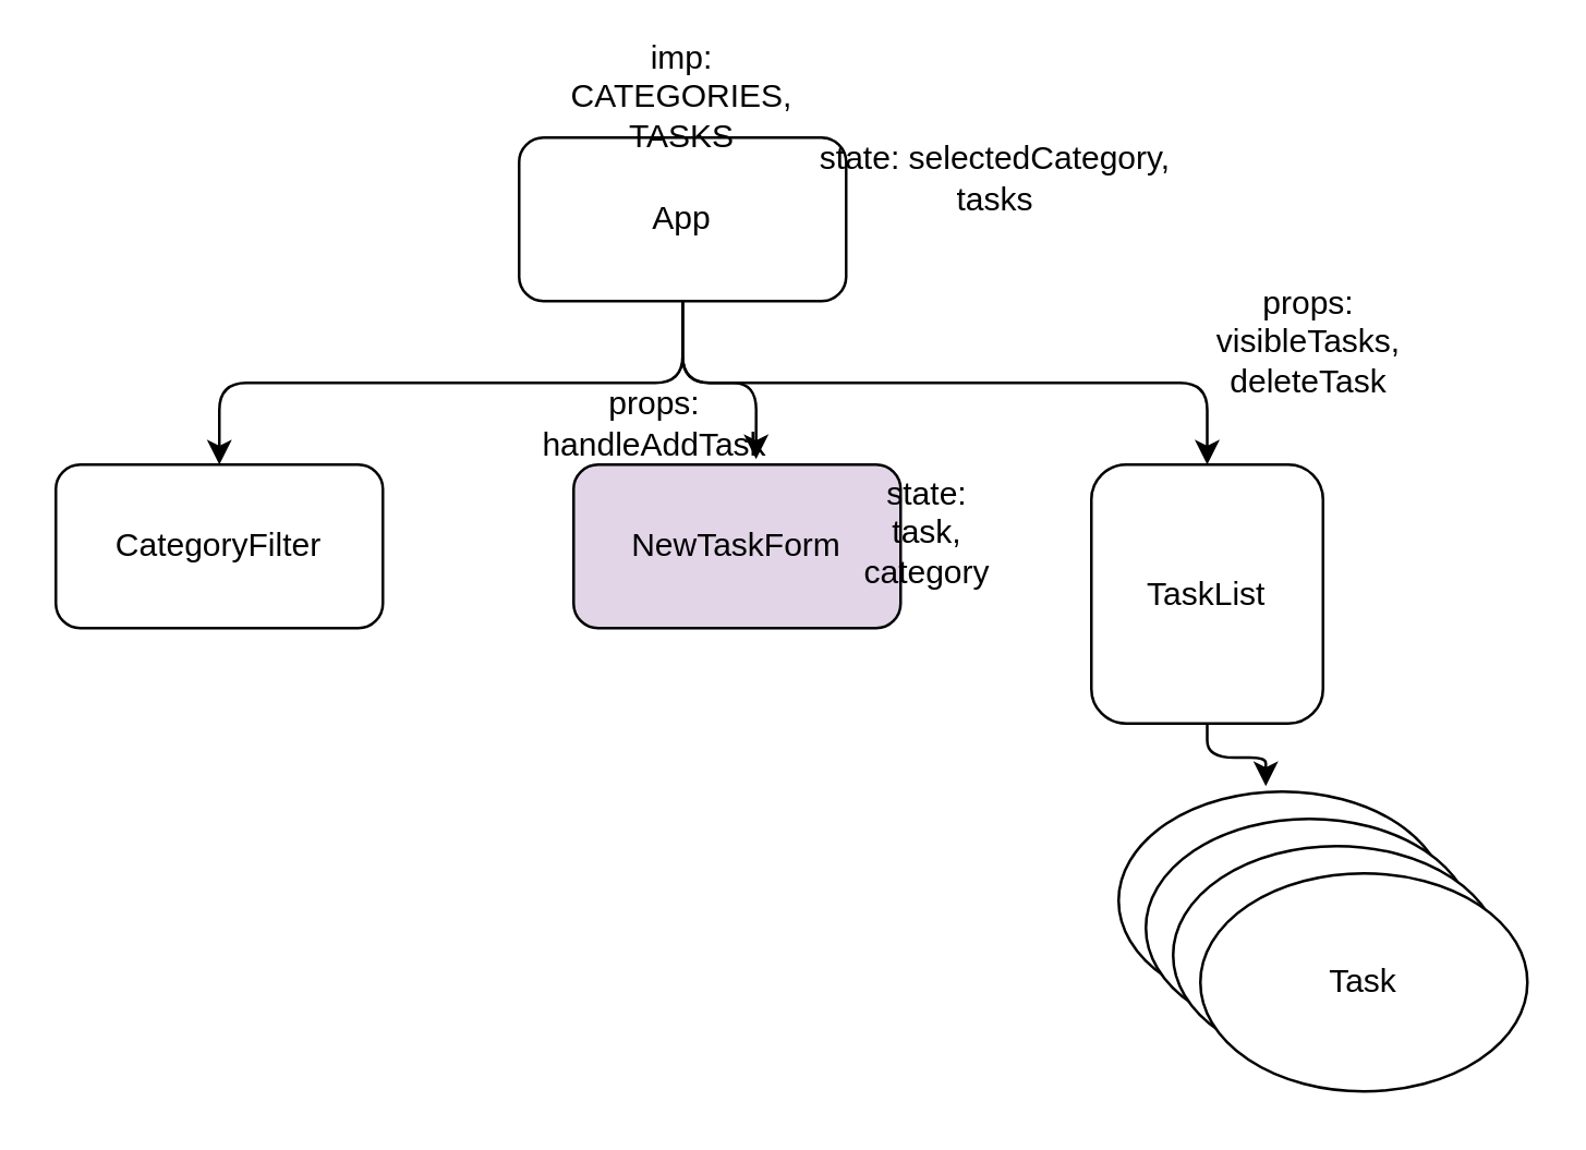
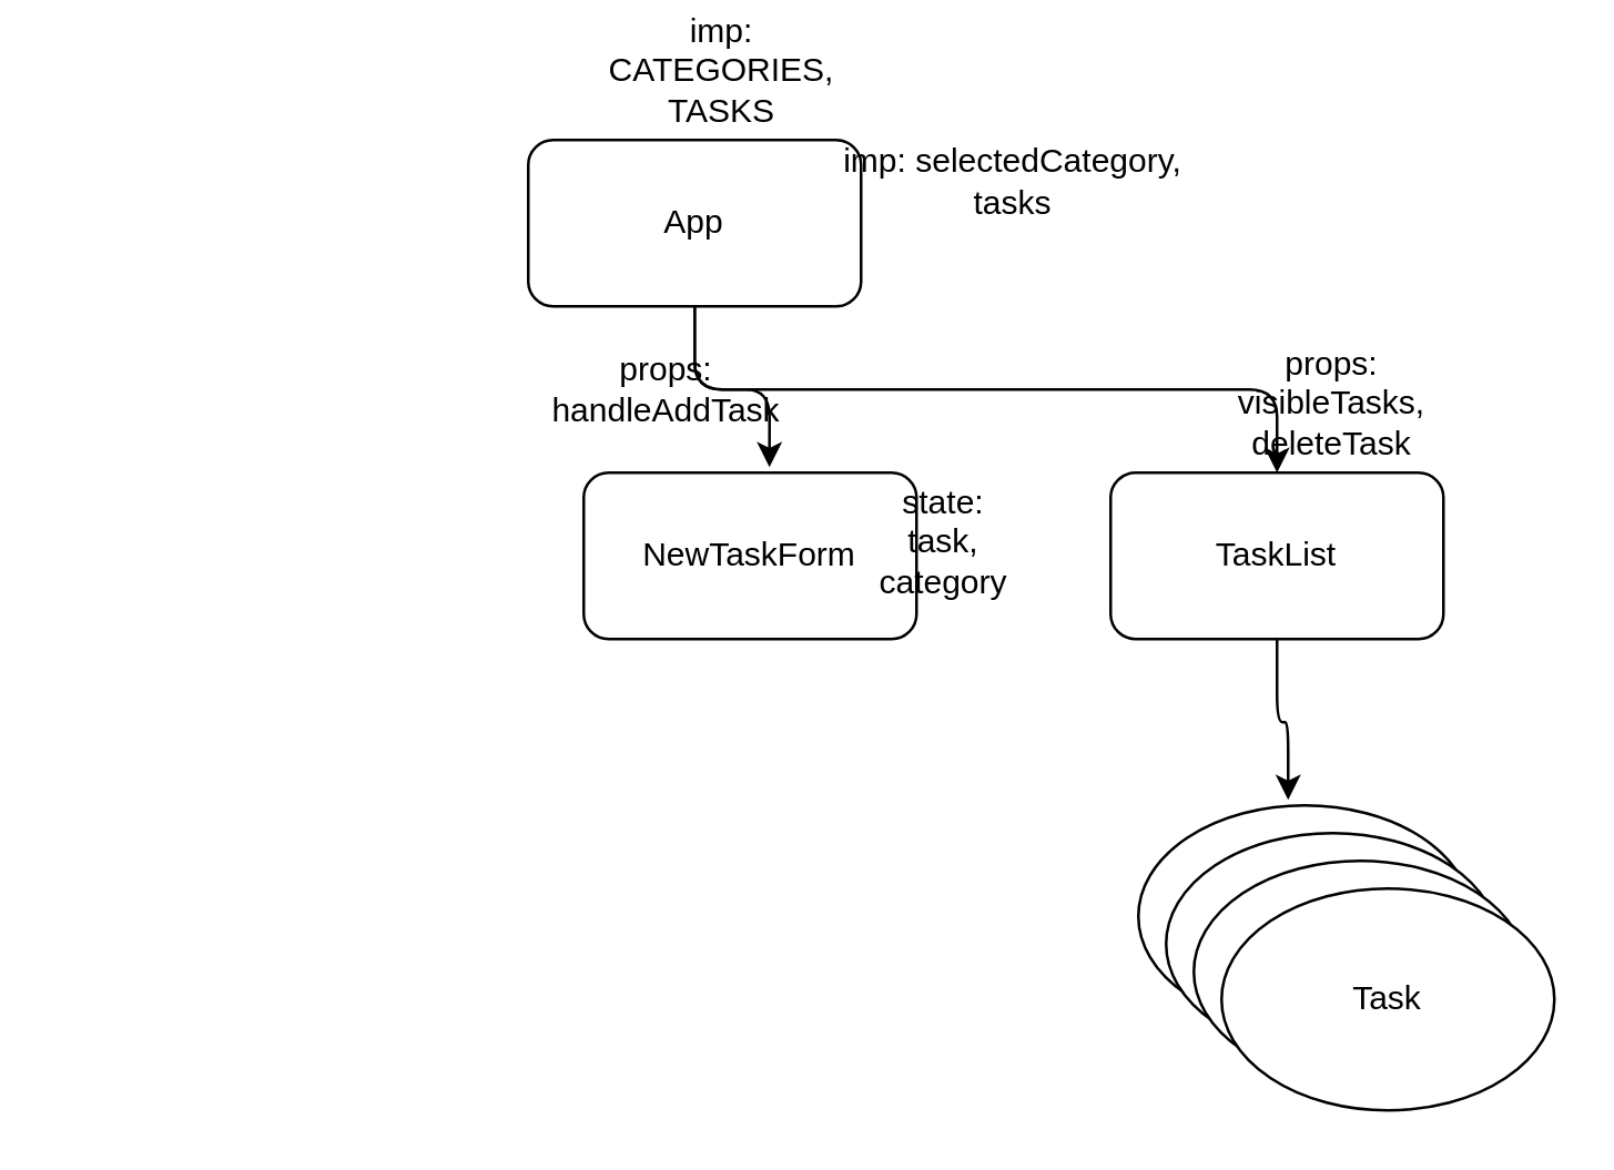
  <mxCell id="0" />
  <mxCell id="1" parent="0" />
- <mxCell id="2" style="edgeStyle=orthogonalEdgeStyle;html=1;exitX=0.5;exitY=1;exitDx=0;exitDy=0;entryX=0.5;entryY=0;entryDx=0;entryDy=0;" edge="1" parent="1" source="5" target="6"><mxGeometry relative="1" as="geometry" /></mxCell>
  <mxCell id="3" style="edgeStyle=orthogonalEdgeStyle;html=1;exitX=0.5;exitY=1;exitDx=0;exitDy=0;entryX=0.558;entryY=-0.033;entryDx=0;entryDy=0;entryPerimeter=0;" edge="1" parent="1" source="5" target="7"><mxGeometry relative="1" as="geometry" /></mxCell>
  <mxCell id="4" style="edgeStyle=orthogonalEdgeStyle;html=1;exitX=0.5;exitY=1;exitDx=0;exitDy=0;" edge="1" parent="1" source="5" target="9"><mxGeometry relative="1" as="geometry" /></mxCell>
  <mxCell id="5" value="App" style="rounded=1;whiteSpace=wrap;html=1;" vertex="1" parent="1"><mxGeometry x="190" y="50" width="120" height="60" as="geometry" /></mxCell>
- <mxCell id="6" value="CategoryFilter" style="rounded=1;whiteSpace=wrap;html=1;" vertex="1" parent="1"><mxGeometry x="20" y="170" width="120" height="60" as="geometry" /></mxCell>
- <mxCell id="7" value="NewTaskForm" style="rounded=1;whiteSpace=wrap;html=1;fillColor=#e1d5e7;" vertex="1" parent="1"><mxGeometry x="210" y="170" width="120" height="60" as="geometry" /></mxCell>
+ <mxCell id="7" value="NewTaskForm" style="rounded=1;whiteSpace=wrap;html=1;" vertex="1" parent="1"><mxGeometry x="210" y="170" width="120" height="60" as="geometry" /></mxCell>
  <mxCell id="8" style="edgeStyle=orthogonalEdgeStyle;html=1;exitX=0.5;exitY=1;exitDx=0;exitDy=0;entryX=0.45;entryY=-0.025;entryDx=0;entryDy=0;entryPerimeter=0;" edge="1" parent="1" source="9" target="10"><mxGeometry relative="1" as="geometry" /></mxCell>
- <mxCell id="9" value="TaskList" style="rounded=1;whiteSpace=wrap;html=1;" vertex="1" parent="1"><mxGeometry x="400" y="170" width="85" height="95" as="geometry" /></mxCell>
+ <mxCell id="9" value="TaskList" style="rounded=1;whiteSpace=wrap;html=1;" vertex="1" parent="1"><mxGeometry x="400" y="170" width="120" height="60" as="geometry" /></mxCell>
  <mxCell id="10" value="Task" style="ellipse;whiteSpace=wrap;html=1;" vertex="1" parent="1"><mxGeometry x="410" y="290" width="120" height="80" as="geometry" /></mxCell>
  <mxCell id="11" value="Task" style="ellipse;whiteSpace=wrap;html=1;" vertex="1" parent="1"><mxGeometry x="420" y="300" width="120" height="80" as="geometry" /></mxCell>
  <mxCell id="12" value="Task" style="ellipse;whiteSpace=wrap;html=1;" vertex="1" parent="1"><mxGeometry x="430" y="310" width="120" height="80" as="geometry" /></mxCell>
  <mxCell id="13" value="Task" style="ellipse;whiteSpace=wrap;html=1;" vertex="1" parent="1"><mxGeometry x="440" y="320" width="120" height="80" as="geometry" /></mxCell>
- <mxCell id="14" value="state: selectedCategory, tasks" style="text;html=1;strokeColor=none;fillColor=none;align=center;verticalAlign=middle;whiteSpace=wrap;rounded=0;" vertex="1" parent="1"><mxGeometry x="290" y="50" width="150" height="30" as="geometry" /></mxCell>
- <mxCell id="15" value="imp: CATEGORIES, TASKS" style="text;html=1;strokeColor=none;fillColor=none;align=center;verticalAlign=middle;whiteSpace=wrap;rounded=0;" vertex="1" parent="1"><mxGeometry x="220" y="20" width="60" height="30" as="geometry" /></mxCell>
- <mxCell id="16" value="props: visibleTasks, deleteTask" style="text;html=1;strokeColor=none;fillColor=none;align=center;verticalAlign=middle;whiteSpace=wrap;rounded=0;" vertex="1" parent="1"><mxGeometry x="450" y="110" width="60" height="30" as="geometry" /></mxCell>
+ <mxCell id="14" value="imp: selectedCategory, tasks" style="text;html=1;strokeColor=none;fillColor=none;align=center;verticalAlign=middle;whiteSpace=wrap;rounded=0;" vertex="1" parent="1"><mxGeometry x="290" y="50" width="150" height="30" as="geometry" /></mxCell>
+ <mxCell id="15" value="imp: CATEGORIES, TASKS" style="text;html=1;strokeColor=none;fillColor=none;align=center;verticalAlign=middle;whiteSpace=wrap;rounded=0;" vertex="1" parent="1"><mxGeometry x="230" y="10" width="60" height="30" as="geometry" /></mxCell>
+ <mxCell id="16" value="props: visibleTasks, deleteTask" style="text;html=1;strokeColor=none;fillColor=none;align=center;verticalAlign=middle;whiteSpace=wrap;rounded=0;" vertex="1" parent="1"><mxGeometry x="450" y="130" width="60" height="30" as="geometry" /></mxCell>
  <mxCell id="17" value="state: task, category" style="text;html=1;strokeColor=none;fillColor=none;align=center;verticalAlign=middle;whiteSpace=wrap;rounded=0;" vertex="1" parent="1"><mxGeometry x="310" y="180" width="60" height="30" as="geometry" /></mxCell>
- <mxCell id="18" value="props: handleAddTask" style="text;html=1;strokeColor=none;fillColor=none;align=center;verticalAlign=middle;whiteSpace=wrap;rounded=0;" vertex="1" parent="1"><mxGeometry x="210" y="140" width="60" height="30" as="geometry" /></mxCell>
+ <mxCell id="18" value="props: handleAddTask" style="text;html=1;strokeColor=none;fillColor=none;align=center;verticalAlign=middle;whiteSpace=wrap;rounded=0;" vertex="1" parent="1"><mxGeometry x="210" y="125" width="60" height="30" as="geometry" /></mxCell>
